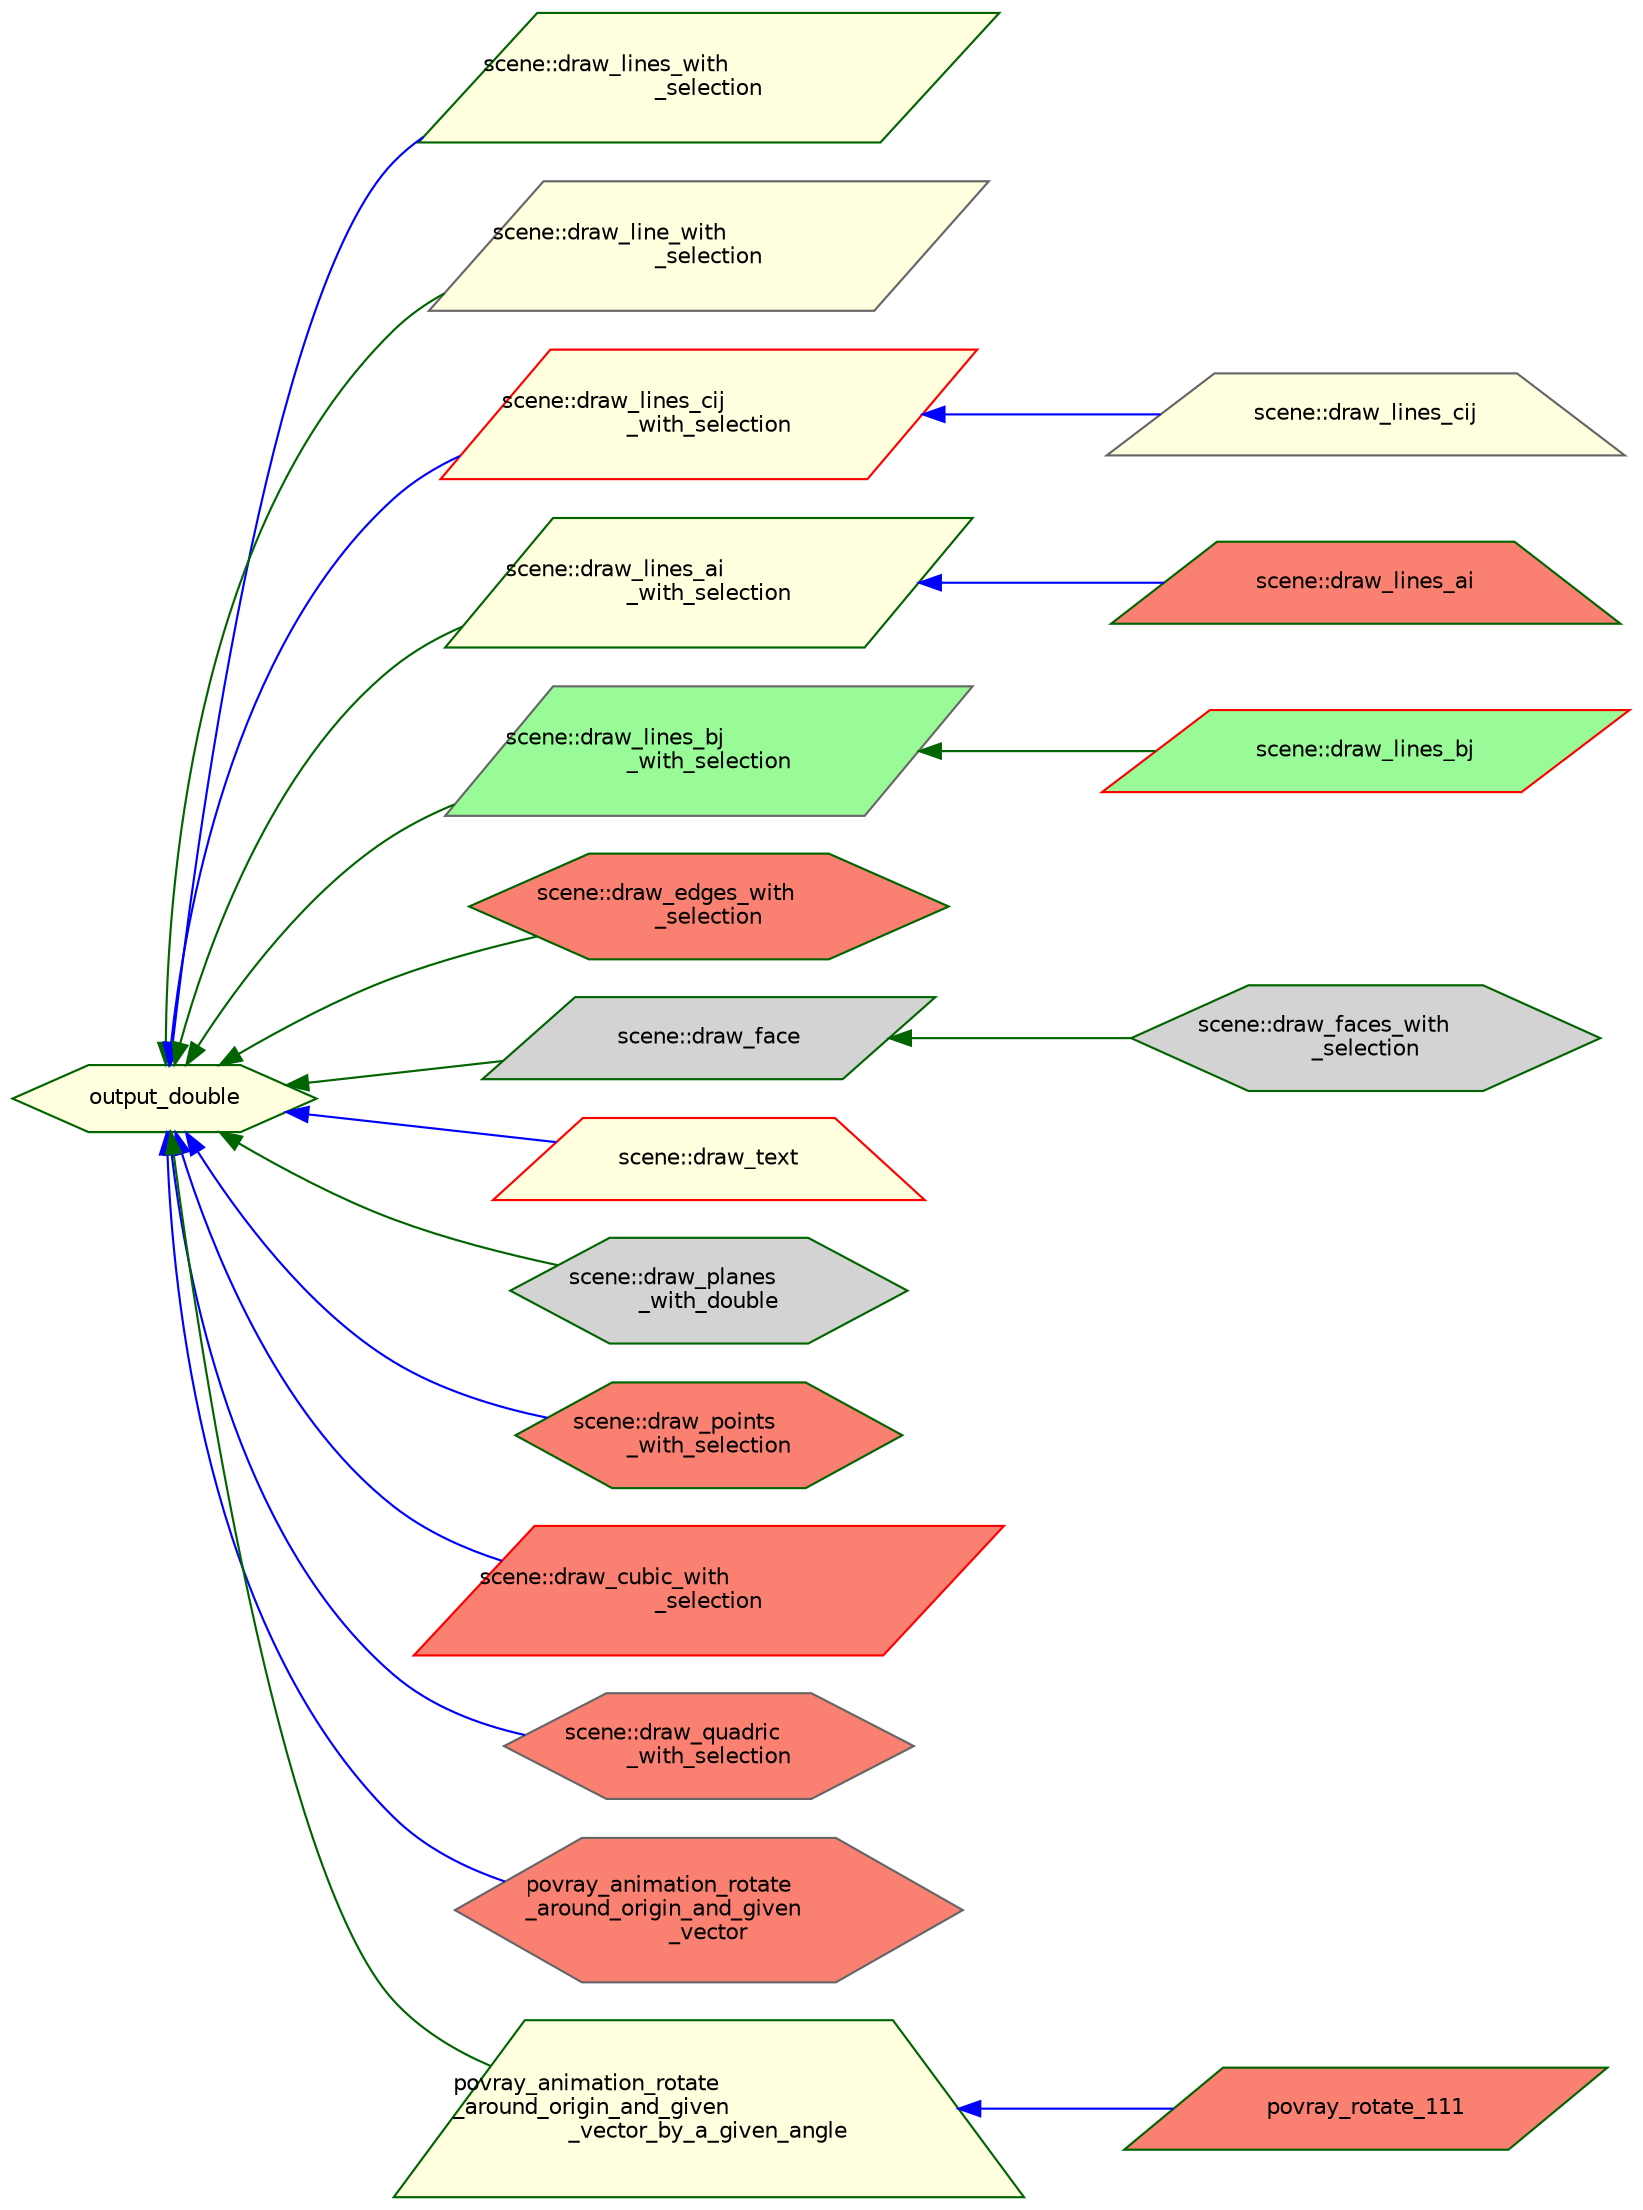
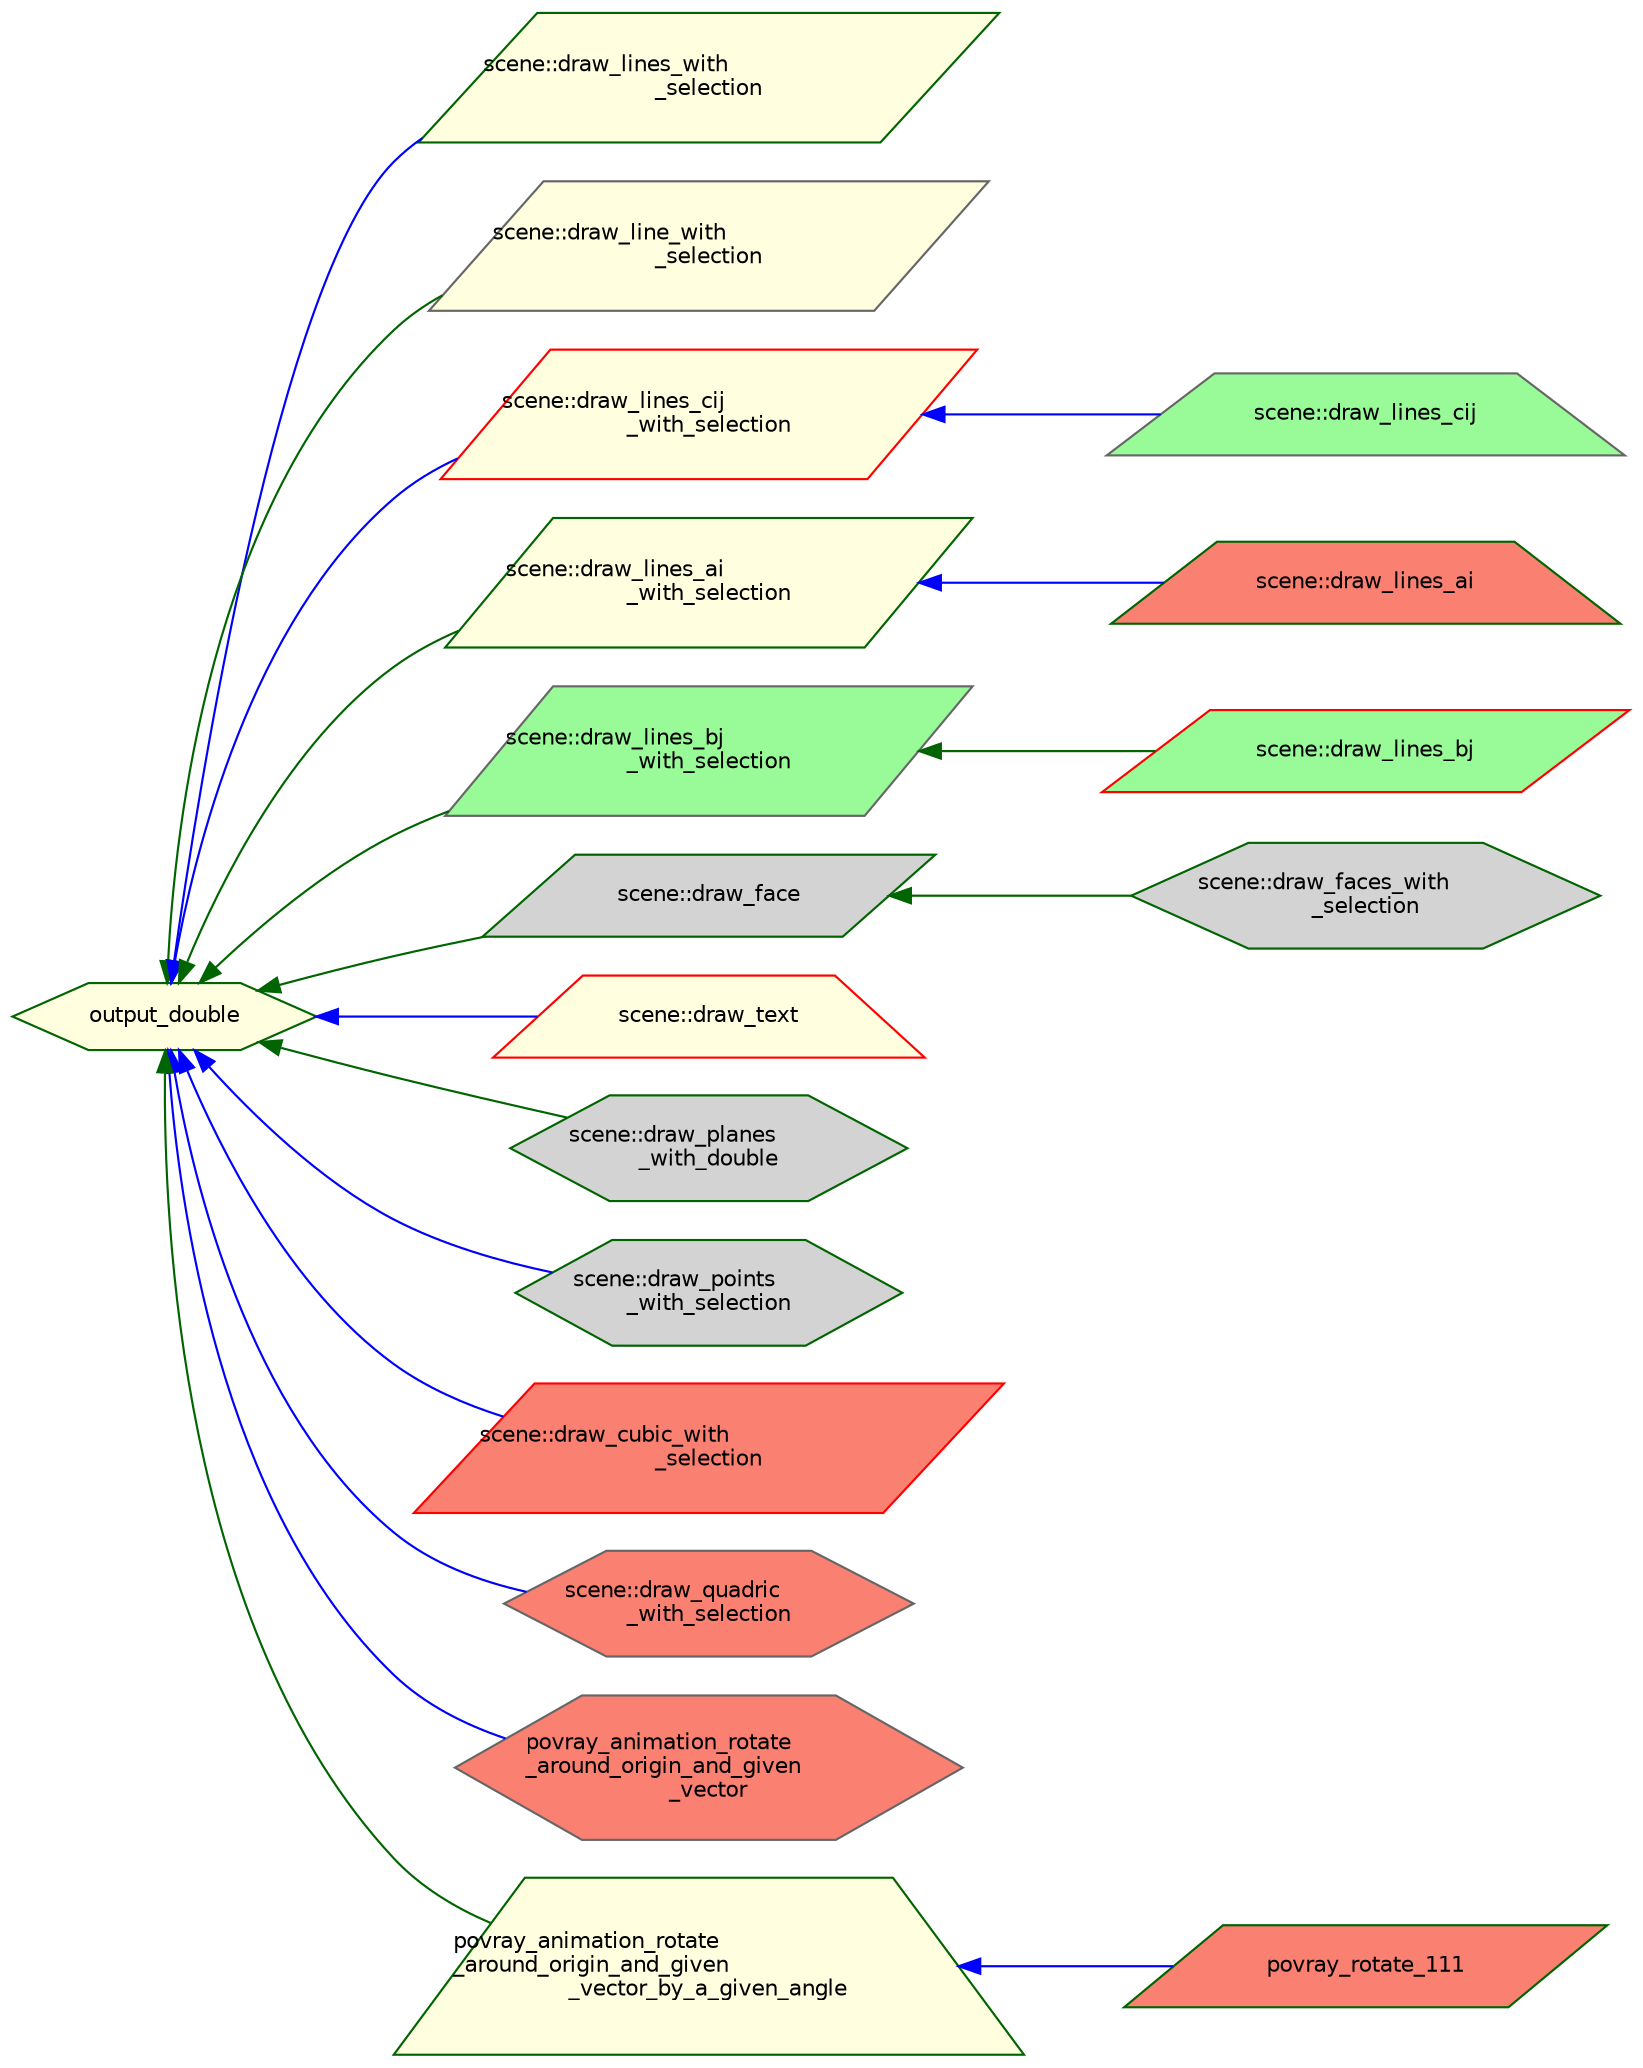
  digraph {
    rankdir=LR
    node [color=darkgreen fillcolor=lightyellow fontname=Helvetica fontsize=10 shape=parallelogram style=filled]
    edge [color=blue dir=back fontname=Helvetica fontsize=10 labelfontname=Helvetica labelfontsize=10 style=solid]
    n1 [fontcolor=black height=0.2 label=output_double shape=hexagon width=0.4]
    n2 [height=0.2 label="scene::draw_lines_with\l_selection" width=0.4]
    n3 [color=gray40 height=0.2 label="scene::draw_line_with\l_selection" width=0.4]
    n4 [color=red height=0.2 label="scene::draw_lines_cij\l_with_selection" width=0.4]
    n5 [height=0.2 label="scene::draw_lines_ai\l_with_selection" width=0.4]
    n6 [color=gray40 fillcolor=palegreen height=0.2 label="scene::draw_lines_bj\l_with_selection" width=0.4]
-   n7 [fillcolor=salmon height=0.2 label="scene::draw_edges_with\l_selection" shape=hexagon width=0.4]
    n8 [fillcolor=lightgrey height=0.2 label="scene::draw_face" width=0.4]
    n9 [color=red height=0.2 label="scene::draw_text" shape=trapezium width=0.4]
    n10 [fillcolor=lightgrey height=0.2 label="scene::draw_planes\l_with_double" shape=hexagon width=0.4]
-   n11 [fillcolor=salmon height=0.2 label="scene::draw_points\l_with_selection" shape=hexagon width=0.4]
+   n11 [fillcolor=lightgrey height=0.2 label="scene::draw_points\l_with_selection" shape=hexagon width=0.4]
    n12 [color=red fillcolor=salmon height=0.2 label="scene::draw_cubic_with\l_selection" width=0.4]
    n13 [color=gray40 fillcolor=salmon height=0.2 label="scene::draw_quadric\l_with_selection" shape=hexagon width=0.4]
    n14 [color=gray40 fillcolor=salmon height=0.2 label="povray_animation_rotate\l_around_origin_and_given\l_vector" shape=hexagon width=0.4]
    n15 [height=0.2 label="povray_animation_rotate\l_around_origin_and_given\l_vector_by_a_given_angle" shape=trapezium width=0.4]
-   n16 [color=gray40 height=0.2 label="scene::draw_lines_cij" shape=trapezium width=0.4]
+   n16 [color=gray40 fillcolor=palegreen height=0.2 label="scene::draw_lines_cij" shape=trapezium width=0.4]
    n17 [fillcolor=salmon height=0.2 label="scene::draw_lines_ai" shape=trapezium width=0.4]
    n18 [color=red fillcolor=palegreen height=0.2 label="scene::draw_lines_bj" width=0.4]
    n19 [fillcolor=lightgrey height=0.2 label="scene::draw_faces_with\l_selection" shape=hexagon width=0.4]
    n20 [fillcolor=salmon height=0.2 label=povray_rotate_111 width=0.4]
    n1 -> n2
    n1 -> n3 [color=darkgreen]
    n1 -> n4
    n1 -> n5 [color=darkgreen]
    n1 -> n6 [color=darkgreen]
-   n1 -> n7 [color=darkgreen]
    n1 -> n8 [color=darkgreen]
    n1 -> n9
    n1 -> n10 [color=darkgreen]
    n1 -> n11
    n1 -> n12
    n1 -> n13
    n1 -> n14
    n1 -> n15 [color=darkgreen]
    n4 -> n16
    n5 -> n17
    n6 -> n18 [color=darkgreen]
    n8 -> n19 [color=darkgreen]
    n15 -> n20
  }
